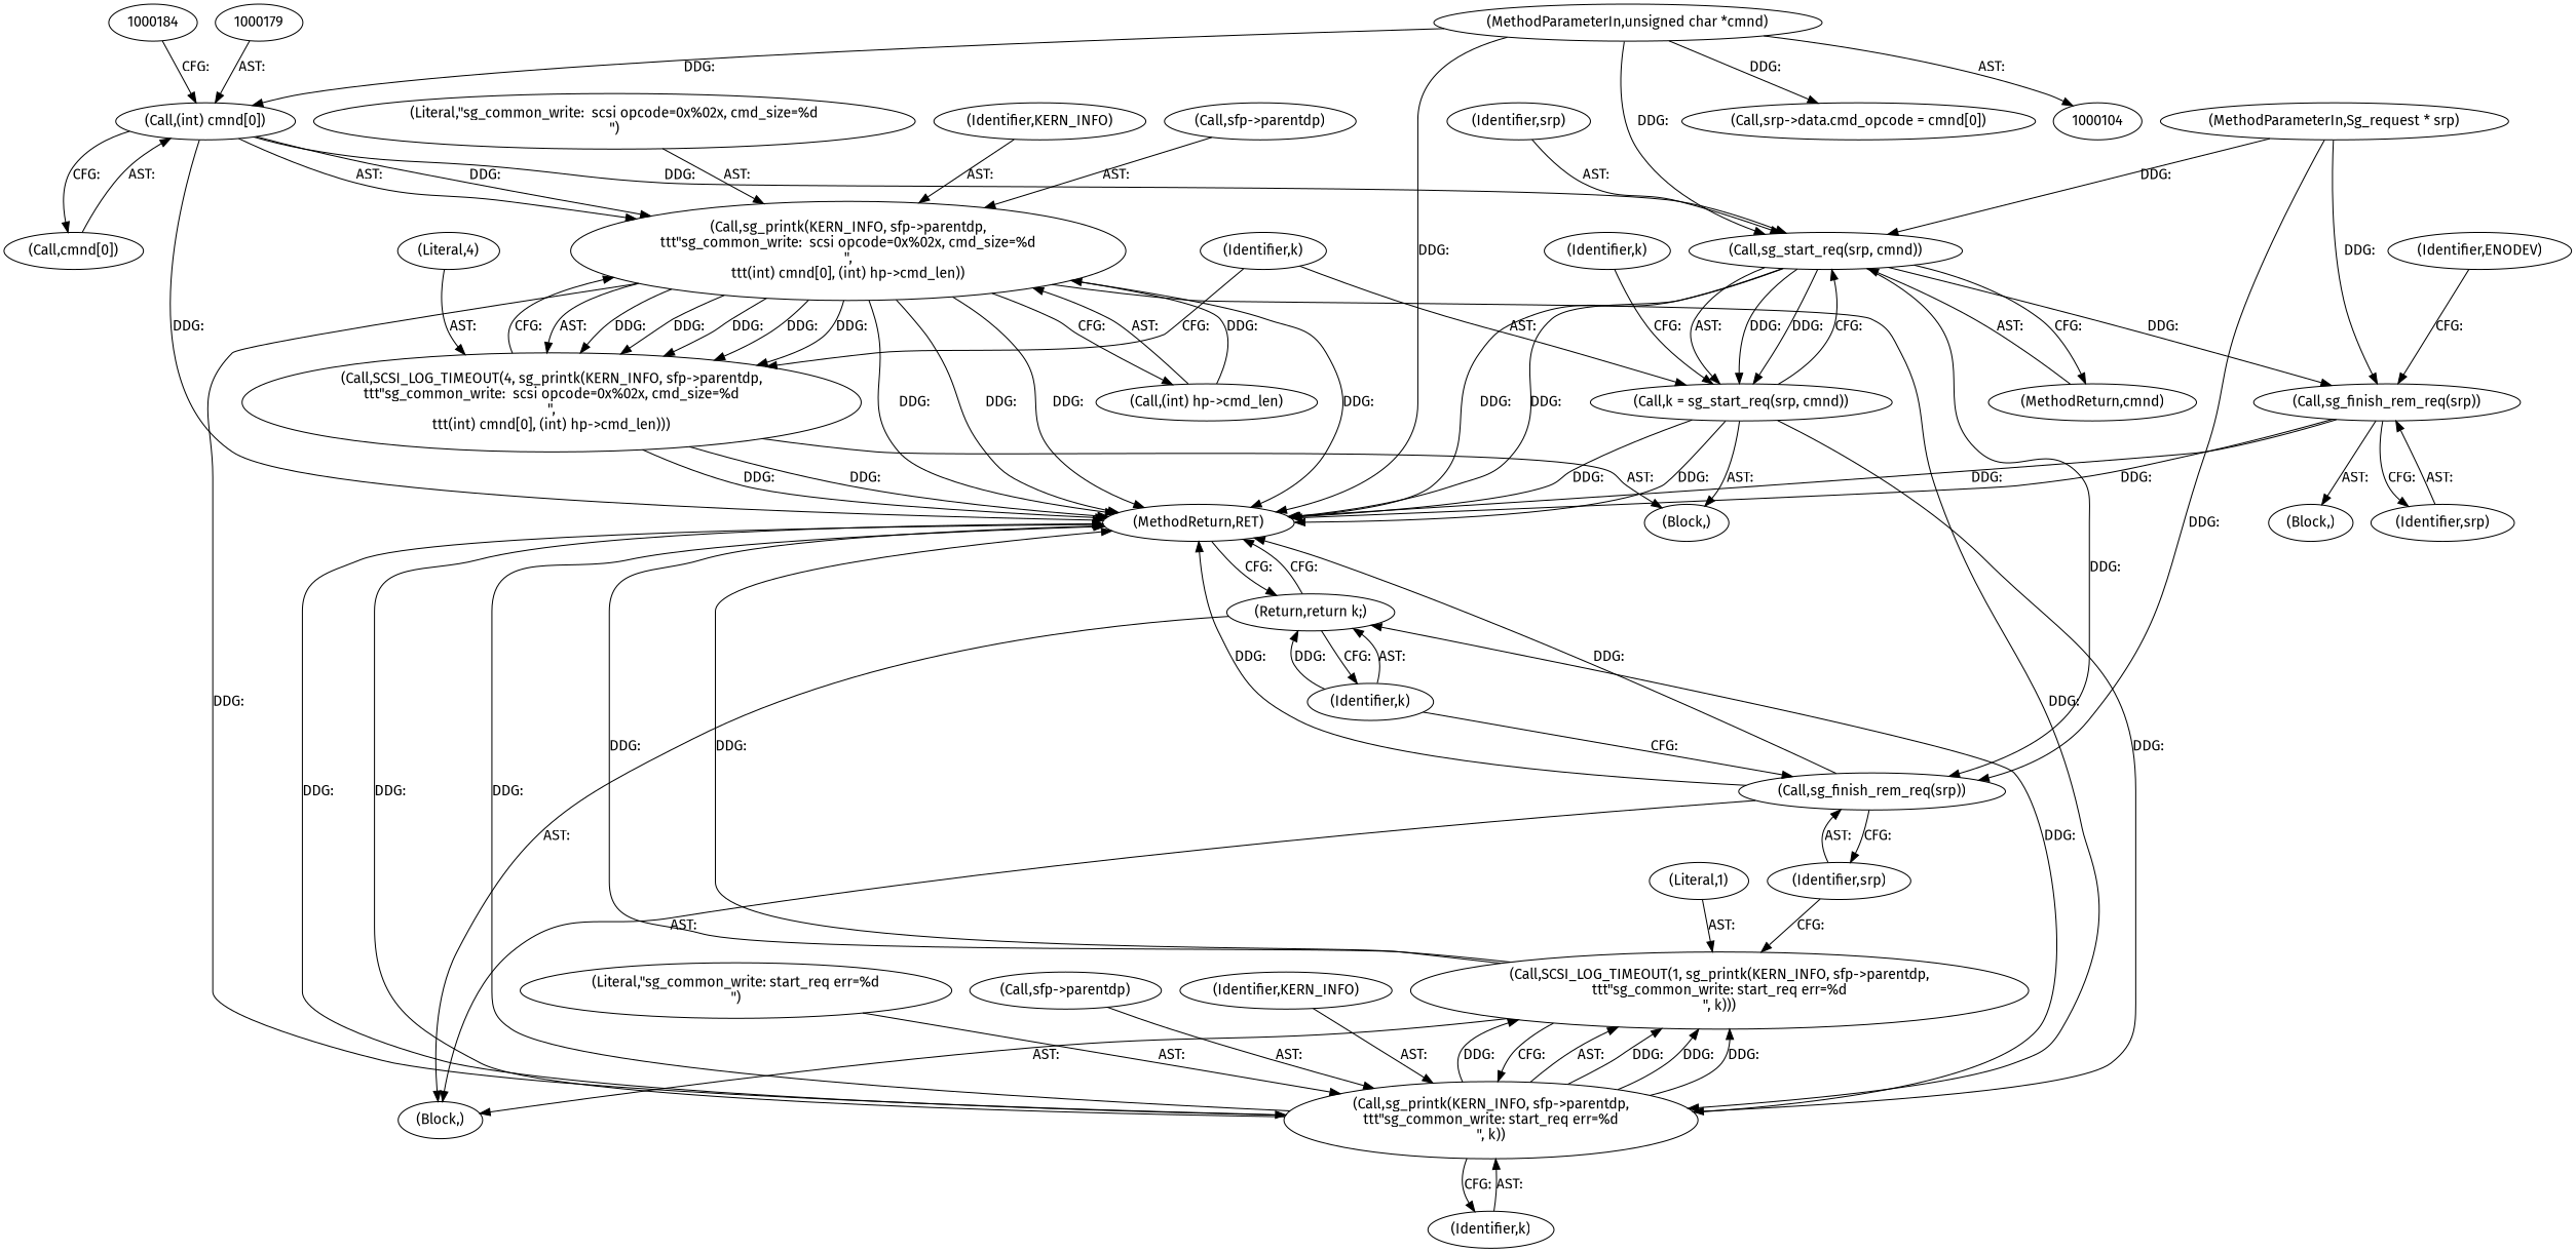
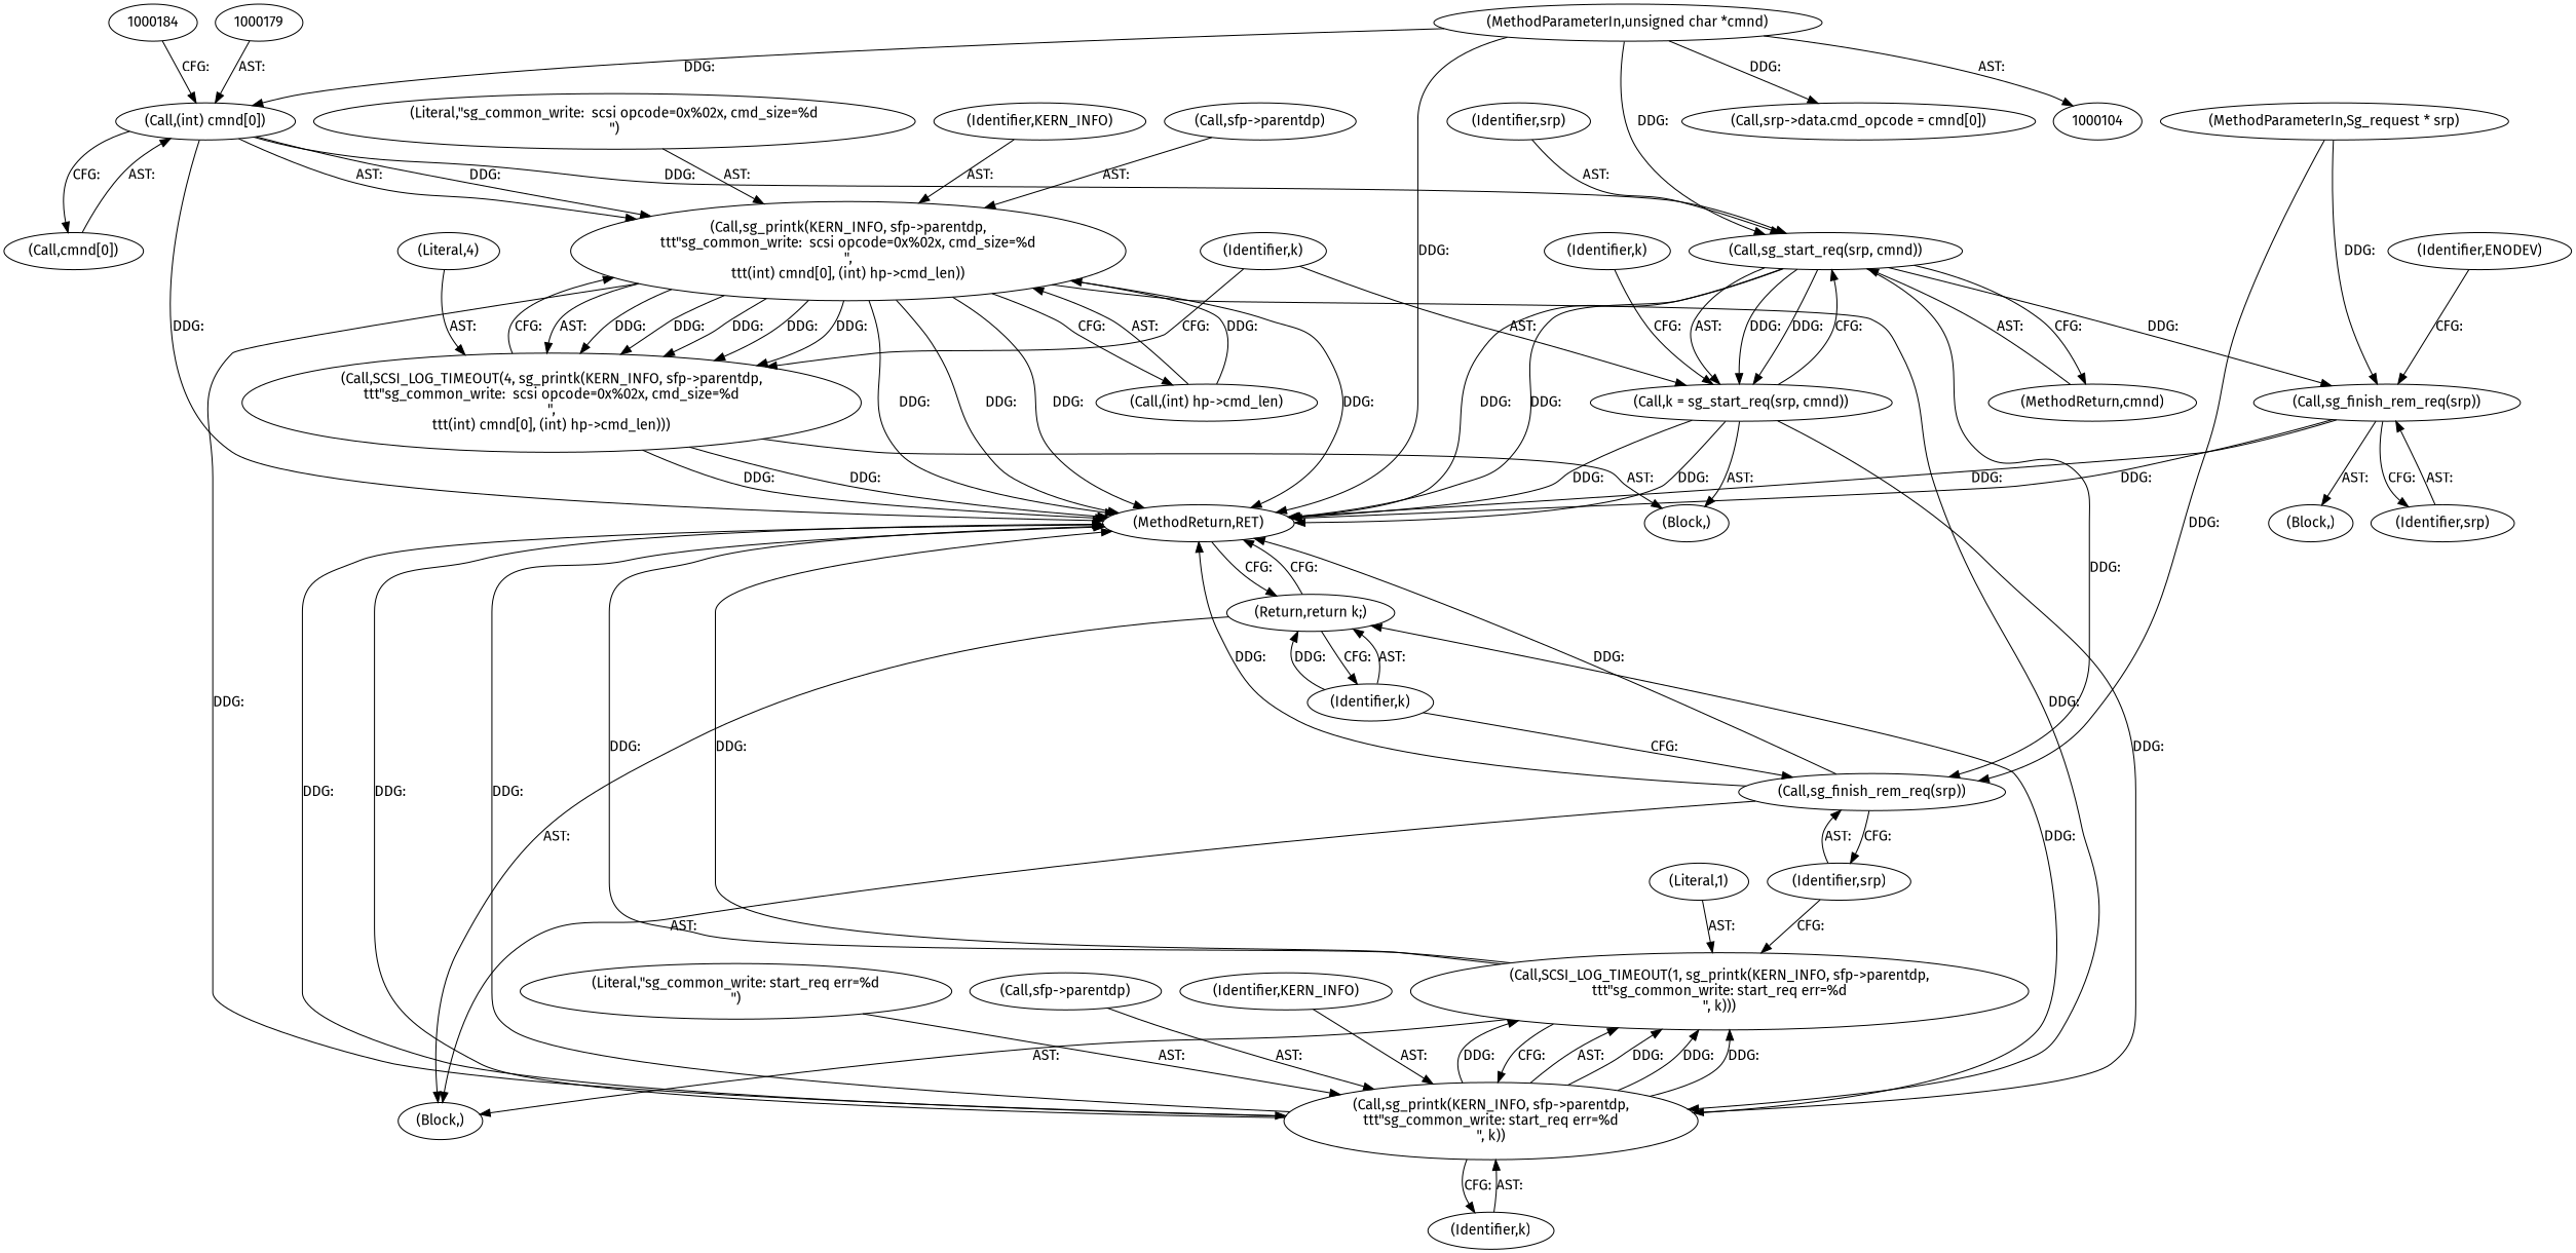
  digraph {
    fontname="Fira Sans"
    node [fontname="Fira Sans"]
    edge [fontname="Fira Sans"]
    n1 [label="(Call,(int) cmnd[0])"]
    n2 [label="(Call,sg_printk(KERN_INFO, sfp->parentdp,\n\t\t\t\"sg_common_write:  scsi opcode=0x%02x, cmd_size=%d\n\",\n\t\t\t(int) cmnd[0], (int) hp->cmd_len))"]
    n3 [label="(Call,sg_start_req(srp, cmnd))"]
    n4 [label="(MethodReturn,RET)"]
    n5 [label="(Call,cmnd[0])"]
    n6 [label="(Call,SCSI_LOG_TIMEOUT(4, sg_printk(KERN_INFO, sfp->parentdp,\n\t\t\t\"sg_common_write:  scsi opcode=0x%02x, cmd_size=%d\n\",\n\t\t\t(int) cmnd[0], (int) hp->cmd_len)))"]
    n7 [label="(Call,sg_printk(KERN_INFO, sfp->parentdp,\n\t\t\t\"sg_common_write: start_req err=%d\n\", k))"]
    n8 [label="(Call,(int) hp->cmd_len)"]
    n9 [label="(Call,k = sg_start_req(srp, cmnd))"]
    n10 [label="(Call,sg_finish_rem_req(srp))"]
    n11 [label="(Call,sg_finish_rem_req(srp))"]
    n12 [label="(MethodReturn,cmnd)"]
    n13 [label="(Return,return k;)"]
    n14 [label="(MethodParameterIn,unsigned char *cmnd)"]
    n15 [label="(Call,srp->data.cmd_opcode = cmnd[0])"]
    1000104
    n17 [label="(Block,)"]
    n18 [label="(Call,SCSI_LOG_TIMEOUT(1, sg_printk(KERN_INFO, sfp->parentdp,\n\t\t\t\"sg_common_write: start_req err=%d\n\", k)))"]
    n19 [label="(Identifier,k)"]
    n20 [label="(Block,)"]
    n21 [label="(Identifier,k)"]
    n22 [label="(Identifier,srp)"]
    n23 [label="(Block,)"]
    n24 [label="(Identifier,srp)"]
    n25 [label="(Literal,\"sg_common_write:  scsi opcode=0x%02x, cmd_size=%d\n\")"]
    n26 [label="(Identifier,k)"]
    n27 [label="(Identifier,ENODEV)"]
    n28 [label="(Identifier,srp)"]
    n29 [label="(Literal,4)"]
    n30 [label="(Identifier,KERN_INFO)"]
    n31 [label="(Literal,\"sg_common_write: start_req err=%d\n\")"]
    n32 [label="(Identifier,k)"]
    n33 [label="(Call,sfp->parentdp)"]
    n34 [label="(Call,sfp->parentdp)"]
    n35 [label="(Literal,1)"]
    n36 [label="(MethodParameterIn,Sg_request * srp)"]
    n37 [label="(Identifier,KERN_INFO)"]
    1000179
    1000184
    n1 -> n2 [label="AST: "]
    n1 -> n2 [label="DDG: "]
    n1 -> n3 [label="DDG: "]
    n1 -> n4 [label="DDG: "]
    n1 -> n5 [label="CFG: "]
    n2 -> n4 [label="DDG: "]
    n2 -> n4 [label="DDG: "]
    n2 -> n4 [label="DDG: "]
    n2 -> n4 [label="DDG: "]
    n2 -> n6 [label="AST: "]
    n2 -> n6 [label="DDG: "]
    n2 -> n6 [label="DDG: "]
    n2 -> n6 [label="DDG: "]
    n2 -> n6 [label="DDG: "]
    n2 -> n6 [label="DDG: "]
    n2 -> n7 [label="DDG: "]
    n2 -> n7 [label="DDG: "]
    n2 -> n8 [label="CFG: "]
    n3 -> n4 [label="DDG: "]
    n3 -> n4 [label="DDG: "]
    n3 -> n9 [label="AST: "]
    n3 -> n9 [label="DDG: "]
    n3 -> n9 [label="DDG: "]
    n3 -> n10 [label="DDG: "]
    n3 -> n11 [label="DDG: "]
    n3 -> n12 [label="CFG: "]
    n4 -> n13 [label="CFG: "]
    n5 -> n1 [label="AST: "]
    n6 -> n2 [label="CFG: "]
    n6 -> n4 [label="DDG: "]
    n6 -> n4 [label="DDG: "]
    n6 -> n17 [label="AST: "]
    n7 -> n4 [label="DDG: "]
    n7 -> n4 [label="DDG: "]
    n7 -> n4 [label="DDG: "]
    n7 -> n13 [label="DDG: "]
    n7 -> n18 [label="AST: "]
    n7 -> n18 [label="DDG: "]
    n7 -> n18 [label="DDG: "]
    n7 -> n18 [label="DDG: "]
    n7 -> n18 [label="DDG: "]
    n7 -> n19 [label="CFG: "]
    n8 -> n2 [label="AST: "]
    n8 -> n2 [label="DDG: "]
    n9 -> n3 [label="CFG: "]
    n9 -> n4 [label="DDG: "]
    n9 -> n4 [label="DDG: "]
    n9 -> n7 [label="DDG: "]
    n9 -> n17 [label="AST: "]
    n10 -> n4 [label="DDG: "]
    n10 -> n4 [label="DDG: "]
    n10 -> n20 [label="AST: "]
    n10 -> n22 [label="CFG: "]
    n11 -> n4 [label="DDG: "]
    n11 -> n4 [label="DDG: "]
    n11 -> n23 [label="AST: "]
    n11 -> n24 [label="CFG: "]
    n12 -> n3 [label="AST: "]
    n13 -> n4 [label="CFG: "]
    n13 -> n20 [label="AST: "]
    n13 -> n21 [label="CFG: "]
    n14 -> n1 [label="DDG: "]
    n14 -> n3 [label="DDG: "]
    n14 -> n4 [label="DDG: "]
    n14 -> n15 [label="DDG: "]
    n14 -> 1000104 [label="AST: "]
    n18 -> n4 [label="DDG: "]
    n18 -> n4 [label="DDG: "]
    n18 -> n7 [label="CFG: "]
    n18 -> n20 [label="AST: "]
    n19 -> n7 [label="AST: "]
    n21 -> n10 [label="CFG: "]
    n21 -> n13 [label="AST: "]
    n21 -> n13 [label="DDG: "]
    n22 -> n10 [label="AST: "]
    n22 -> n18 [label="CFG: "]
    n24 -> n11 [label="AST: "]
    n25 -> n2 [label="AST: "]
    n26 -> n6 [label="CFG: "]
    n26 -> n9 [label="AST: "]
    n27 -> n11 [label="CFG: "]
    n28 -> n3 [label="AST: "]
    n29 -> n6 [label="AST: "]
    n30 -> n2 [label="AST: "]
    n31 -> n7 [label="AST: "]
    n32 -> n9 [label="CFG: "]
    n33 -> n2 [label="AST: "]
    n34 -> n7 [label="AST: "]
    n35 -> n18 [label="AST: "]
-   n36 -> n3 [label="DDG: "]
    n36 -> n10 [label="DDG: "]
    n36 -> n11 [label="DDG: "]
    n37 -> n7 [label="AST: "]
    1000179 -> n1 [label="AST: "]
    1000184 -> n1 [label="CFG: "]
  }
